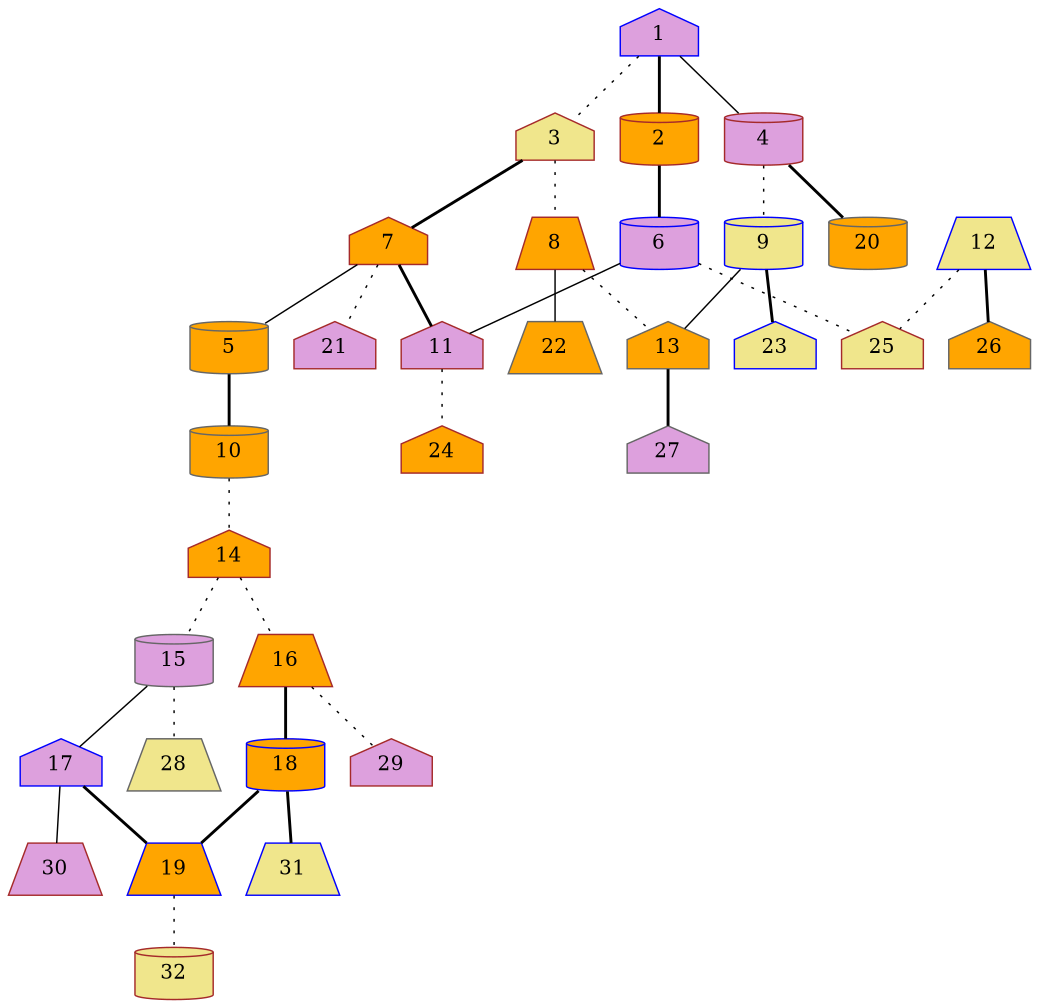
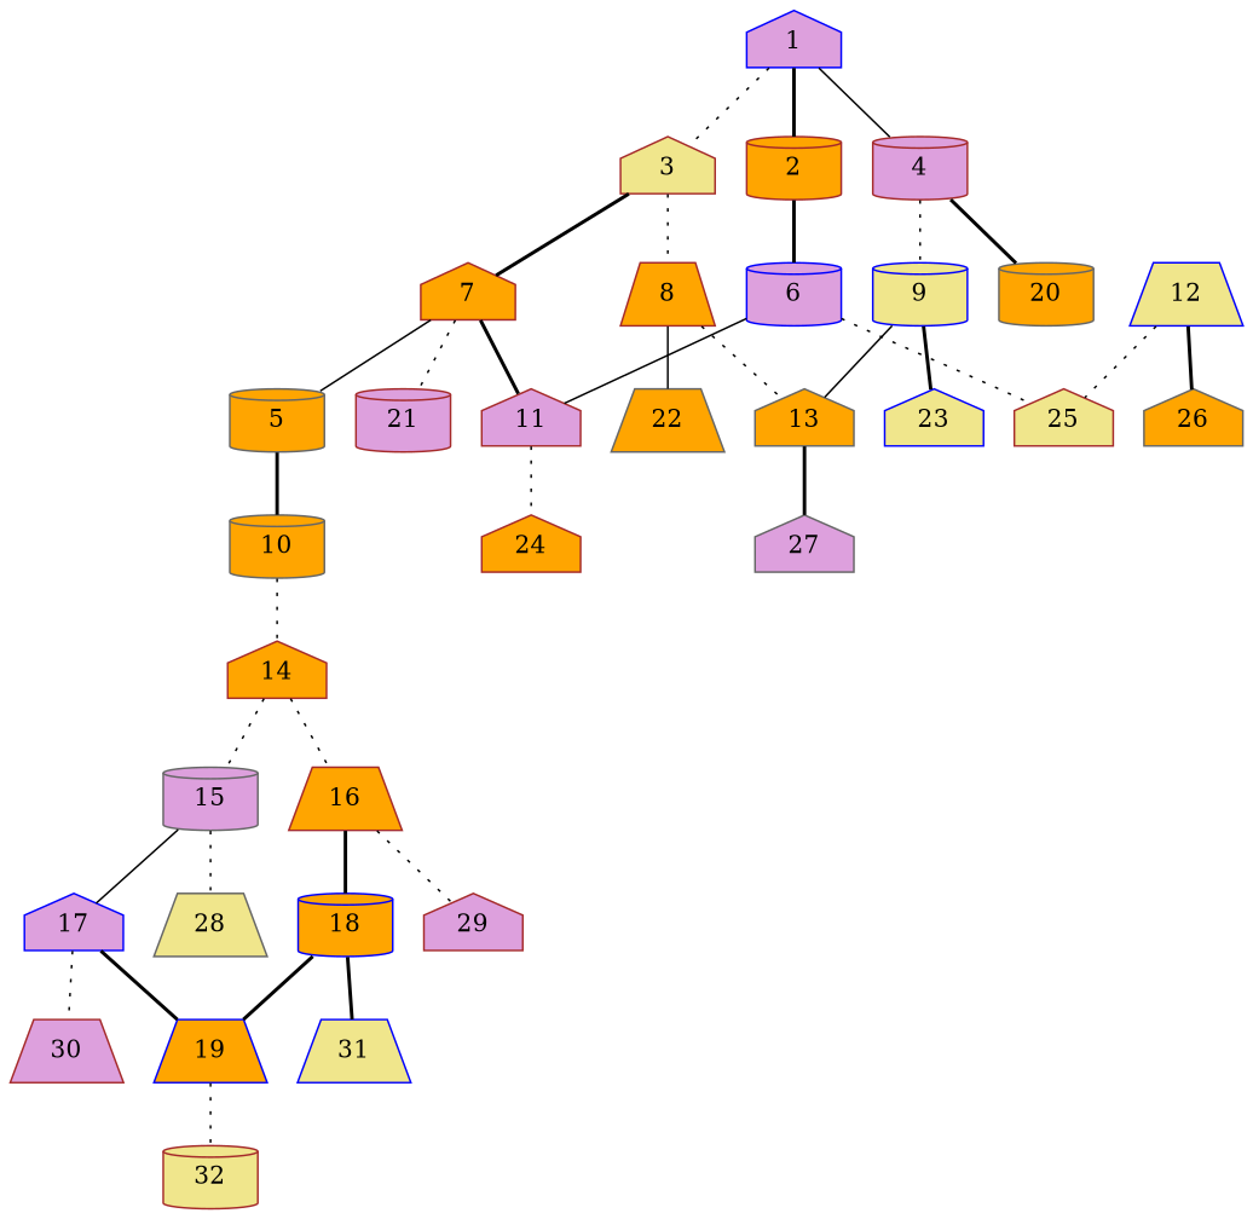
  graph {
    node [chem=C color=brown fillcolor=orange shape=house style=filled]
    edge [style=dotted valence=1]
    1 [color=blue fillcolor=plum]
    2 [shape=cylinder]
    3 [fillcolor=khaki]
    4 [fillcolor=plum shape=cylinder]
    6 [color=blue fillcolor=plum shape=cylinder]
    7
    8 [shape=trapezium]
    9 [color=blue fillcolor=khaki shape=cylinder]
    20 [chem=H color=gray40 shape=cylinder]
    5 [chem=N color=gray40 shape=cylinder]
    10 [chem=N color=gray40 shape=cylinder]
    11 [fillcolor=plum]
    25 [chem=H fillcolor=khaki]
-   21 [chem=H fillcolor=plum]
+   21 [chem=H fillcolor=plum shape=cylinder]
    13 [color=gray40]
    22 [chem=H color=gray40 shape=trapezium]
    23 [chem=H color=blue fillcolor=khaki]
    14
    24 [chem=H]
    12 [chem=N color=blue fillcolor=khaki shape=trapezium]
    26 [chem=H color=gray40]
    27 [chem=H color=gray40 fillcolor=plum]
    15 [color=gray40 fillcolor=plum shape=cylinder]
    16 [shape=trapezium]
    17 [color=blue fillcolor=plum]
    28 [chem=H color=gray40 fillcolor=khaki shape=trapezium]
    18 [color=blue shape=cylinder]
    29 [chem=H fillcolor=plum]
    19 [color=blue shape=trapezium]
    30 [chem=H fillcolor=plum shape=trapezium]
    31 [chem=H color=blue fillcolor=khaki shape=trapezium]
    32 [chem=H fillcolor=khaki shape=cylinder]
    1 -- 2 [style=bold valence=2]
    1 -- 3
    1 -- 4 [style=solid]
    2 -- 6 [style=bold]
    3 -- 7 [style=bold valence=2]
    3 -- 8
    4 -- 9 [valence=2]
    4 -- 20 [style=bold]
    6 -- 11 [style=solid valence=2]
    6 -- 25
    7 -- 5 [style=solid]
    7 -- 11 [style=bold]
    7 -- 21
    8 -- 13 [valence=2]
    8 -- 22 [style=solid]
    9 -- 13 [style=solid]
    9 -- 23 [style=bold]
    5 -- 10 [style=bold valence=2]
    10 -- 14
    11 -- 24
    13 -- 27 [style=bold]
    14 -- 15 [valence=2]
    14 -- 16
    12 -- 25
    12 -- 26 [style=bold]
    15 -- 17 [style=solid]
    15 -- 28
    16 -- 18 [style=bold valence=2]
    16 -- 29
    17 -- 19 [style=bold valence=2]
-   17 -- 30 [style=solid]
+   17 -- 30
    18 -- 19 [style=bold]
    18 -- 31 [style=bold]
    19 -- 32
  }
